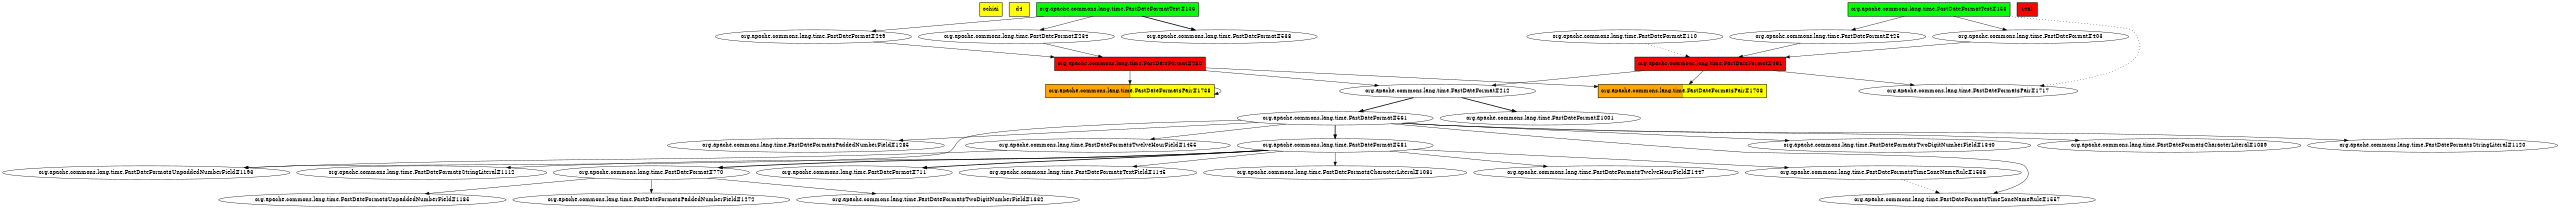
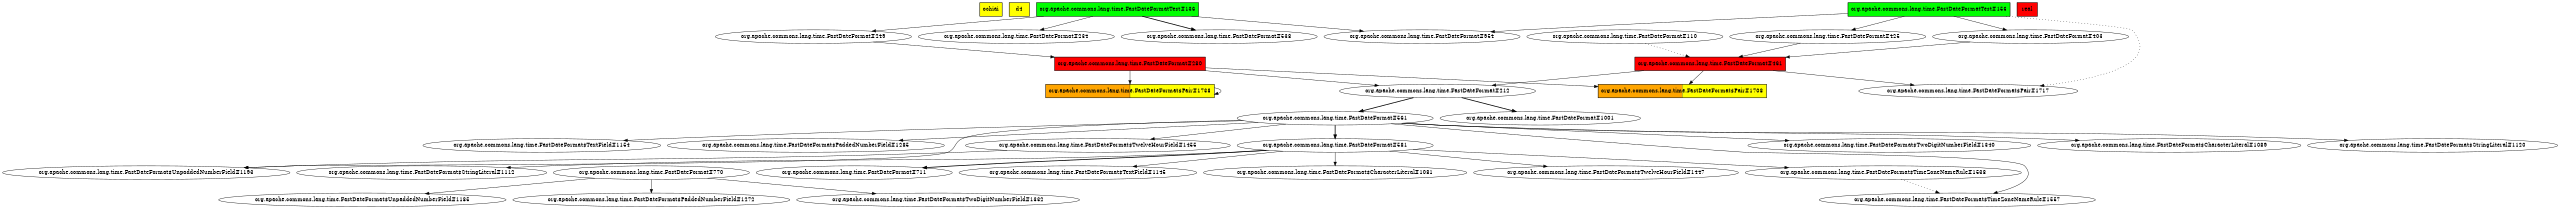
  digraph {
    ochiai [fillcolor=yellow shape=box style=striped]
    d4 [fillcolor=yellow shape=box style=striped]
    "org.apache.commons.lang.time.FastDateFormatTest#136" [fillcolor=green shape=box style=striped]
    "org.apache.commons.lang.time.FastDateFormat#249"
    "org.apache.commons.lang.time.FastDateFormat#234"
+   "org.apache.commons.lang.time.FastDateFormat#954"
    "org.apache.commons.lang.time.FastDateFormat#538"
    "org.apache.commons.lang.time.FastDateFormat#280" [fillcolor=red shape=box style=striped]
    "org.apache.commons.lang.time.FastDateFormat$Pair#1708" [fillcolor="orange:yellow" shape=box style=striped]
    "org.apache.commons.lang.time.FastDateFormat$Pair#1738" [fillcolor="orange:yellow" shape=box style=striped]
    "org.apache.commons.lang.time.FastDateFormat#212"
    "org.apache.commons.lang.time.FastDateFormat#561"
    "org.apache.commons.lang.time.FastDateFormat#1001"
    "org.apache.commons.lang.time.FastDateFormat#461" [fillcolor=red shape=box style=striped]
    "org.apache.commons.lang.time.FastDateFormat$Pair#1717"
    real [fillcolor=red shape=box style=striped]
    "org.apache.commons.lang.time.FastDateFormatTest#156" [fillcolor=green shape=box style=striped]
    "org.apache.commons.lang.time.FastDateFormat#425"
    n19 [label="org.apache.commons.lang.time.FastDateFormat#403"]
+   "org.apache.commons.lang.time.FastDateFormat$TextField#1154"
    "org.apache.commons.lang.time.FastDateFormat$PaddedNumberField#1285"
    "org.apache.commons.lang.time.FastDateFormat$UnpaddedNumberField#1193"
    "org.apache.commons.lang.time.FastDateFormat$TwelveHourField#1455"
    "org.apache.commons.lang.time.FastDateFormat#581"
    "org.apache.commons.lang.time.FastDateFormat$TwoDigitNumberField#1340"
    "org.apache.commons.lang.time.FastDateFormat$CharacterLiteral#1089"
    "org.apache.commons.lang.time.FastDateFormat$TimeZoneNameRule#1557"
    "org.apache.commons.lang.time.FastDateFormat$StringLiteral#1120"
    "org.apache.commons.lang.time.FastDateFormat$TwelveHourField#1447"
    "org.apache.commons.lang.time.FastDateFormat$StringLiteral#1112"
    "org.apache.commons.lang.time.FastDateFormat#770"
    "org.apache.commons.lang.time.FastDateFormat#711"
    "org.apache.commons.lang.time.FastDateFormat$TextField#1145"
    "org.apache.commons.lang.time.FastDateFormat$TimeZoneNameRule#1538"
    "org.apache.commons.lang.time.FastDateFormat$CharacterLiteral#1081"
    "org.apache.commons.lang.time.FastDateFormat$UnpaddedNumberField#1185"
    "org.apache.commons.lang.time.FastDateFormat$PaddedNumberField#1272"
    "org.apache.commons.lang.time.FastDateFormat$TwoDigitNumberField#1332"
    "org.apache.commons.lang.time.FastDateFormat#110"
    "org.apache.commons.lang.time.FastDateFormatTest#136" -> "org.apache.commons.lang.time.FastDateFormat#249"
    "org.apache.commons.lang.time.FastDateFormatTest#136" -> "org.apache.commons.lang.time.FastDateFormat#234"
+   "org.apache.commons.lang.time.FastDateFormatTest#136" -> "org.apache.commons.lang.time.FastDateFormat#954"
    "org.apache.commons.lang.time.FastDateFormatTest#136" -> "org.apache.commons.lang.time.FastDateFormat#538" [style=bold]
    "org.apache.commons.lang.time.FastDateFormat#249" -> "org.apache.commons.lang.time.FastDateFormat#280"
-   "org.apache.commons.lang.time.FastDateFormat#234" -> "org.apache.commons.lang.time.FastDateFormat#280"
    "org.apache.commons.lang.time.FastDateFormat#280" -> "org.apache.commons.lang.time.FastDateFormat$Pair#1708"
    "org.apache.commons.lang.time.FastDateFormat#280" -> "org.apache.commons.lang.time.FastDateFormat$Pair#1738"
    "org.apache.commons.lang.time.FastDateFormat#280" -> "org.apache.commons.lang.time.FastDateFormat#212"
    "org.apache.commons.lang.time.FastDateFormat$Pair#1738" -> "org.apache.commons.lang.time.FastDateFormat$Pair#1738"
    "org.apache.commons.lang.time.FastDateFormat#212" -> "org.apache.commons.lang.time.FastDateFormat#561" [style=bold]
    "org.apache.commons.lang.time.FastDateFormat#212" -> "org.apache.commons.lang.time.FastDateFormat#1001" [style=bold]
+   "org.apache.commons.lang.time.FastDateFormat#561" -> "org.apache.commons.lang.time.FastDateFormat$TextField#1154"
    "org.apache.commons.lang.time.FastDateFormat#561" -> "org.apache.commons.lang.time.FastDateFormat$PaddedNumberField#1285"
    "org.apache.commons.lang.time.FastDateFormat#561" -> "org.apache.commons.lang.time.FastDateFormat$UnpaddedNumberField#1193"
    "org.apache.commons.lang.time.FastDateFormat#561" -> "org.apache.commons.lang.time.FastDateFormat$TwelveHourField#1455"
    "org.apache.commons.lang.time.FastDateFormat#561" -> "org.apache.commons.lang.time.FastDateFormat#581" [style=bold]
    "org.apache.commons.lang.time.FastDateFormat#561" -> "org.apache.commons.lang.time.FastDateFormat$TwoDigitNumberField#1340"
    "org.apache.commons.lang.time.FastDateFormat#561" -> "org.apache.commons.lang.time.FastDateFormat$CharacterLiteral#1089"
    "org.apache.commons.lang.time.FastDateFormat#561" -> "org.apache.commons.lang.time.FastDateFormat$TimeZoneNameRule#1557"
    "org.apache.commons.lang.time.FastDateFormat#561" -> "org.apache.commons.lang.time.FastDateFormat$StringLiteral#1120"
    "org.apache.commons.lang.time.FastDateFormat#461" -> "org.apache.commons.lang.time.FastDateFormat$Pair#1708"
    "org.apache.commons.lang.time.FastDateFormat#461" -> "org.apache.commons.lang.time.FastDateFormat#212"
    "org.apache.commons.lang.time.FastDateFormat#461" -> "org.apache.commons.lang.time.FastDateFormat$Pair#1717"
+   "org.apache.commons.lang.time.FastDateFormatTest#156" -> "org.apache.commons.lang.time.FastDateFormat#954"
    "org.apache.commons.lang.time.FastDateFormatTest#156" -> "org.apache.commons.lang.time.FastDateFormat$Pair#1717" [style=dotted]
    "org.apache.commons.lang.time.FastDateFormatTest#156" -> "org.apache.commons.lang.time.FastDateFormat#425"
    "org.apache.commons.lang.time.FastDateFormatTest#156" -> n19
    "org.apache.commons.lang.time.FastDateFormat#425" -> "org.apache.commons.lang.time.FastDateFormat#461"
    n19 -> "org.apache.commons.lang.time.FastDateFormat#461"
    "org.apache.commons.lang.time.FastDateFormat$TwelveHourField#1455" -> "org.apache.commons.lang.time.FastDateFormat$UnpaddedNumberField#1193"
    "org.apache.commons.lang.time.FastDateFormat#581" -> "org.apache.commons.lang.time.FastDateFormat$TwelveHourField#1447"
    "org.apache.commons.lang.time.FastDateFormat#581" -> "org.apache.commons.lang.time.FastDateFormat$StringLiteral#1112"
-   "org.apache.commons.lang.time.FastDateFormat#581" -> "org.apache.commons.lang.time.FastDateFormat#770" [style=bold]
    "org.apache.commons.lang.time.FastDateFormat#581" -> "org.apache.commons.lang.time.FastDateFormat#711" [style=bold]
    "org.apache.commons.lang.time.FastDateFormat#581" -> "org.apache.commons.lang.time.FastDateFormat$TextField#1145"
    "org.apache.commons.lang.time.FastDateFormat#581" -> "org.apache.commons.lang.time.FastDateFormat$TimeZoneNameRule#1538"
    "org.apache.commons.lang.time.FastDateFormat#581" -> "org.apache.commons.lang.time.FastDateFormat$CharacterLiteral#1081"
    "org.apache.commons.lang.time.FastDateFormat#770" -> "org.apache.commons.lang.time.FastDateFormat$UnpaddedNumberField#1185"
    "org.apache.commons.lang.time.FastDateFormat#770" -> "org.apache.commons.lang.time.FastDateFormat$PaddedNumberField#1272"
    "org.apache.commons.lang.time.FastDateFormat#770" -> "org.apache.commons.lang.time.FastDateFormat$TwoDigitNumberField#1332"
    "org.apache.commons.lang.time.FastDateFormat$TimeZoneNameRule#1538" -> "org.apache.commons.lang.time.FastDateFormat$TimeZoneNameRule#1557" [style=dotted]
    "org.apache.commons.lang.time.FastDateFormat#110" -> "org.apache.commons.lang.time.FastDateFormat#461" [style=dotted]
  }
